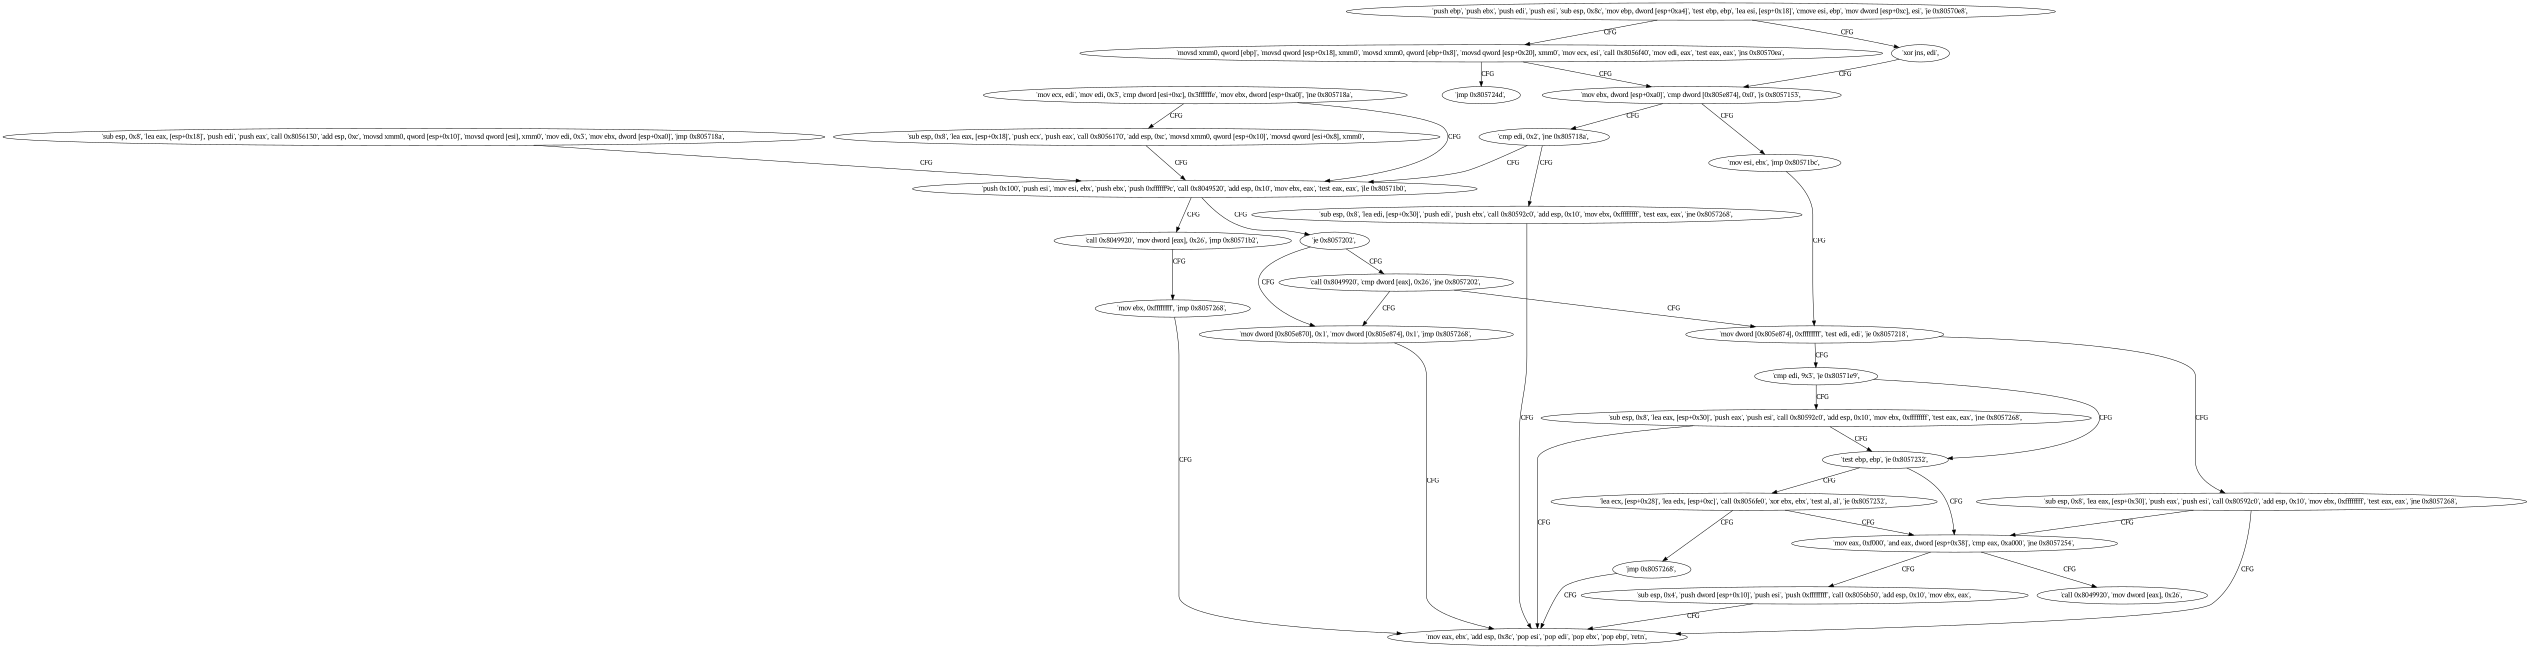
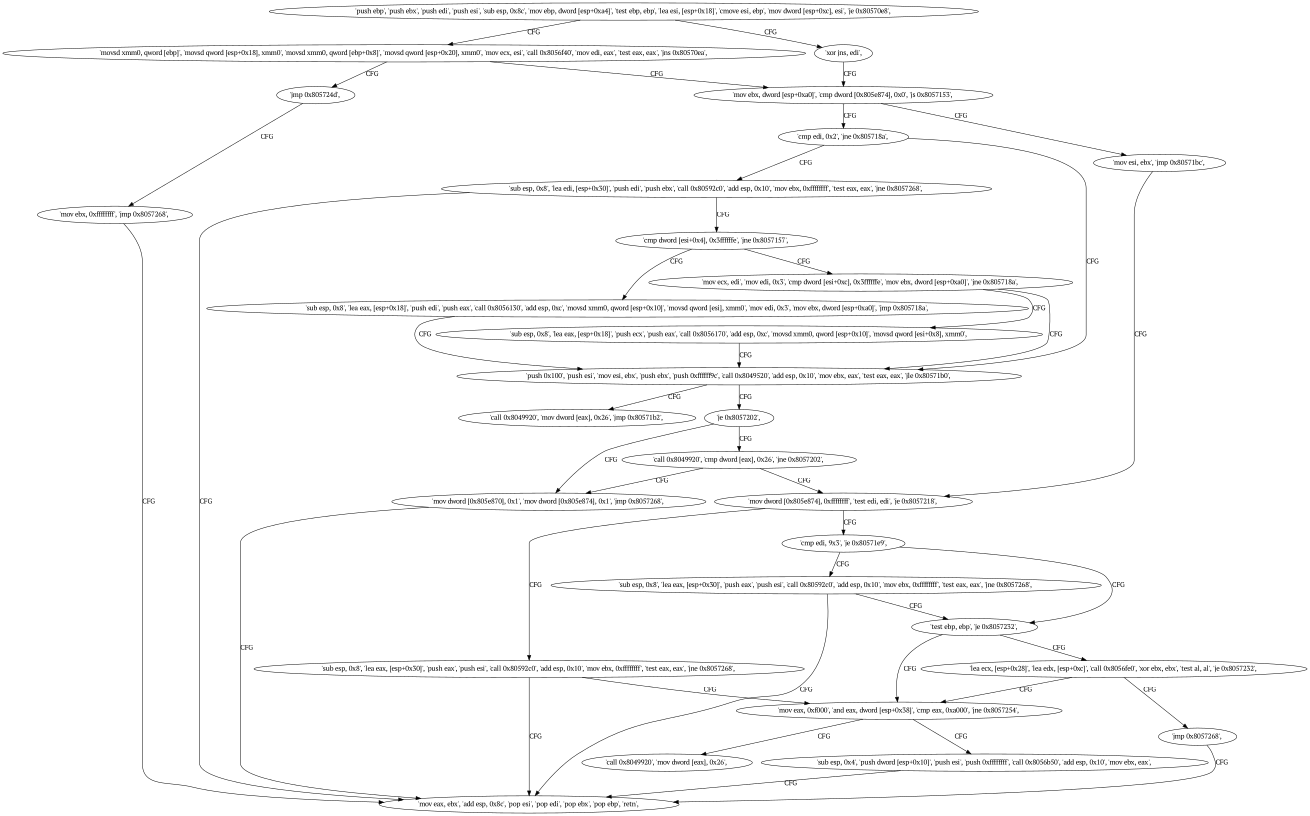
  digraph {
    fontname="PT Serif"
    node [fontname="PT Serif"]
    edge [fontname="PT Serif"]
    n1 [label="'push ebp', 'push ebx', 'push edi', 'push esi', 'sub esp, 0x8c', 'mov ebp, dword [esp+0xa4]', 'test ebp, ebp', 'lea esi, [esp+0x18]', 'cmove esi, ebp', 'mov dword [esp+0xc], esi', 'je 0x80570e8', "]
    n2 [label="'xor jns, edi',"]
    n3 [label="'movsd xmm0, qword [ebp]', 'movsd qword [esp+0x18], xmm0', 'movsd xmm0, qword [ebp+0x8]', 'movsd qword [esp+0x20], xmm0', 'mov ecx, esi', 'call 0x8056f40', 'mov edi, eax', 'test eax, eax', 'jns 0x80570ea', "]
    n4 [label="'mov ebx, dword [esp+0xa0]', 'cmp dword [0x805e874], 0x0', 'js 0x8057153', "]
    n5 [label="'jmp 0x805724d', "]
    n6 [label="'mov esi, ebx', 'jmp 0x80571bc', "]
    n7 [label="'cmp edi, 0x2', 'jne 0x805718a', "]
    n8 [label="'mov ebx, 0xffffffff', 'jmp 0x8057268', "]
    n9 [label="'mov dword [0x805e874], 0xffffffff', 'test edi, edi', 'je 0x8057218', "]
    n10 [label="'push 0x100', 'push esi', 'mov esi, ebx', 'push ebx', 'push 0xffffff9c', 'call 0x8049520', 'add esp, 0x10', 'mov ebx, eax', 'test eax, eax', 'jle 0x80571b0', "]
    n11 [label="'sub esp, 0x8', 'lea edi, [esp+0x30]', 'push edi', 'push ebx', 'call 0x80592c0', 'add esp, 0x10', 'mov ebx, 0xffffffff', 'test eax, eax', 'jne 0x8057268', "]
    n12 [label="'mov eax, ebx', 'add esp, 0x8c', 'pop esi', 'pop edi', 'pop ebx', 'pop ebp', 'retn', "]
    n13 [label="'sub esp, 0x8', 'lea eax, [esp+0x30]', 'push eax', 'push esi', 'call 0x80592c0', 'add esp, 0x10', 'mov ebx, 0xffffffff', 'test eax, eax', 'jne 0x8057268', "]
    n14 [label="'cmp edi, 9x3', 'je 0x80571e9',"]
    n15 [label="'mov eax, 0xf000', 'and eax, dword [esp+0x38]', 'cmp eax, 0xa000', 'jne 0x8057254', "]
    n16 [label="'test ebp, ebp', 'je 0x8057232', "]
    n17 [label="'sub esp, 0x8', 'lea eax, [esp+0x30]', 'push eax', 'push esi', 'call 0x80592c0', 'add esp, 0x10', 'mov ebx, 0xffffffff', 'test eax, eax', 'jne 0x8057268', "]
    n18 [label="'je 0x8057202', "]
    n19 [label="'call 0x8049920', 'mov dword [eax], 0x26', 'jmp 0x80571b2', "]
+   n20 [label="'cmp dword [esi+0x4], 0x3ffffffe', 'jne 0x8057157', "]
    n21 [label="'mov dword [0x805e870], 0x1', 'mov dword [0x805e874], 0x1', 'jmp 0x8057268', "]
    n22 [label="'call 0x8049920', 'cmp dword [eax], 0x26', 'jne 0x8057202', "]
    n23 [label="'mov ecx, edi', 'mov edi, 0x3', 'cmp dword [esi+0xc], 0x3ffffffe', 'mov ebx, dword [esp+0xa0]', 'jne 0x805718a', "]
    n24 [label="'sub esp, 0x8', 'lea eax, [esp+0x18]', 'push edi', 'push eax', 'call 0x8056130', 'add esp, 0xc', 'movsd xmm0, qword [esp+0x10]', 'movsd qword [esi], xmm0', 'mov edi, 0x3', 'mov ebx, dword [esp+0xa0]', 'jmp 0x805718a', "]
    n25 [label="'sub esp, 0x4', 'push dword [esp+0x10]', 'push esi', 'push 0xffffffff', 'call 0x8056b50', 'add esp, 0x10', 'mov ebx, eax', "]
    n26 [label="'call 0x8049920', 'mov dword [eax], 0x26', "]
    n27 [label="'lea ecx, [esp+0x28]', 'lea edx, [esp+0xc]', 'call 0x8056fe0', 'xor ebx, ebx', 'test al, al', 'je 0x8057232', "]
    n28 [label="'sub esp, 0x8', 'lea eax, [esp+0x18]', 'push ecx', 'push eax', 'call 0x8056170', 'add esp, 0xc', 'movsd xmm0, qword [esp+0x10]', 'movsd qword [esi+0x8], xmm0', "]
    n29 [label="'jmp 0x8057268', "]
    n1 -> n2 [label=CFG]
    n1 -> n3 [label=CFG]
    n2 -> n4 [label=CFG]
    n3 -> n4 [label=CFG]
    n3 -> n5 [label=CFG]
    n4 -> n6 [label=CFG]
    n4 -> n7 [label=CFG]
-   n19 -> n8 [label=CFG]
+   n5 -> n8 [label=CFG]
    n6 -> n9 [label=CFG]
    n7 -> n10 [label=CFG]
    n7 -> n11 [label=CFG]
    n8 -> n12 [label=CFG]
    n9 -> n13 [label=CFG]
    n9 -> n14 [label=CFG]
    n10 -> n18 [label=CFG]
    n10 -> n19 [label=CFG]
    n11 -> n12 [label=CFG]
+   n11 -> n20 [label=CFG]
    n13 -> n12 [label=CFG]
    n13 -> n15 [label=CFG]
    n14 -> n16 [label=CFG]
    n14 -> n17 [label=CFG]
    n15 -> n25 [label=CFG]
    n15 -> n26 [label=CFG]
    n16 -> n15 [label=CFG]
    n16 -> n27 [label=CFG]
    n17 -> n12 [label=CFG]
    n17 -> n16 [label=CFG]
    n18 -> n21 [label=CFG]
    n18 -> n22 [label=CFG]
+   n20 -> n23 [label=CFG]
+   n20 -> n24 [label=CFG]
    n21 -> n12 [label=CFG]
    n22 -> n9 [label=CFG]
    n22 -> n21 [label=CFG]
    n23 -> n10 [label=CFG]
    n23 -> n28 [label=CFG]
    n24 -> n10 [label=CFG]
    n25 -> n12 [label=CFG]
    n27 -> n15 [label=CFG]
    n27 -> n29 [label=CFG]
    n28 -> n10 [label=CFG]
    n29 -> n12 [label=CFG]
  }
